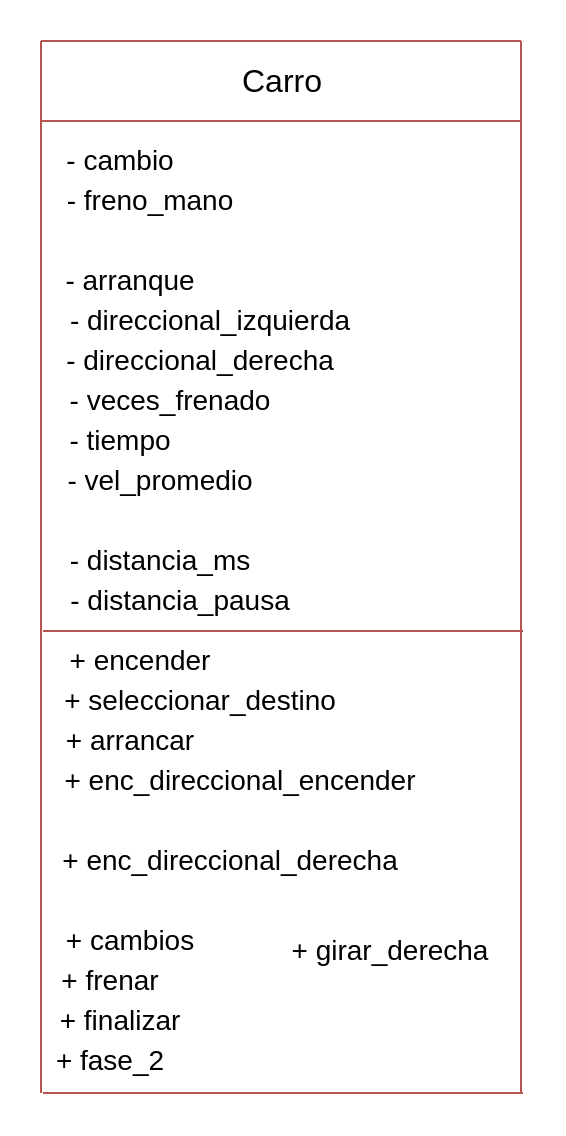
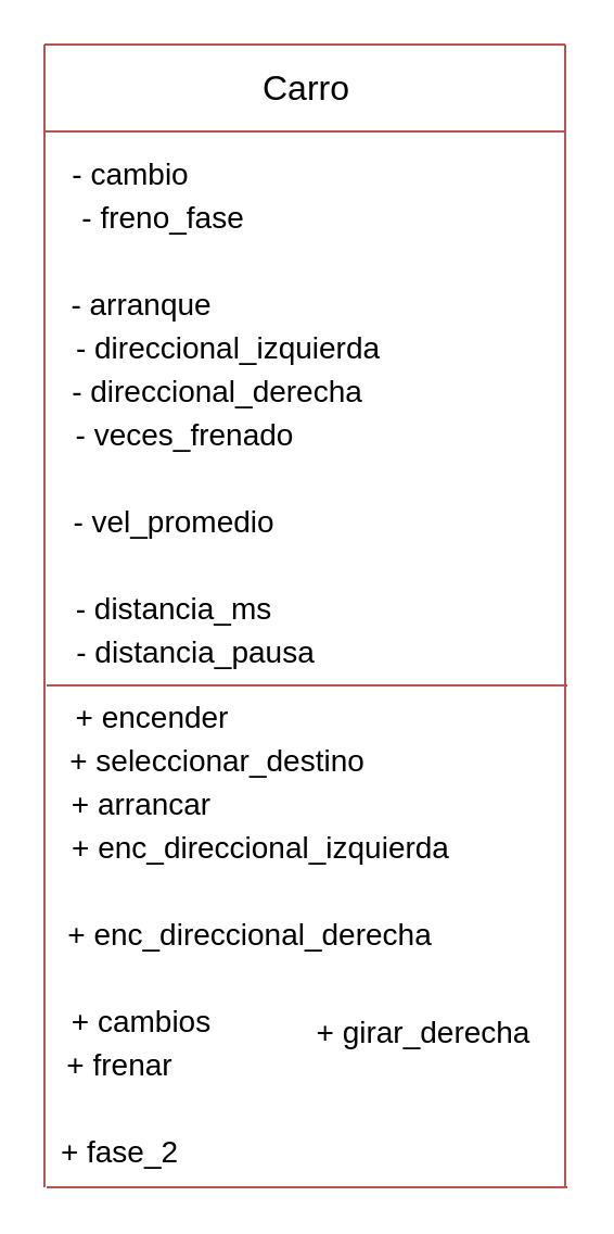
  <mxCell id="0" />
  <mxCell id="1" parent="0" />
  <mxCell id="2" value="" style="endArrow=none;html=1;fillColor=#f8cecc;strokeColor=#b85450;" edge="1" parent="1"><mxGeometry width="50" height="50" relative="1" as="geometry"><mxPoint x="20" y="60" as="sourcePoint" /><mxPoint x="20" y="546" as="targetPoint" /></mxGeometry></mxCell>
  <mxCell id="3" value="&lt;font style=&quot;font-size: 14px&quot;&gt;- cambio&lt;/font&gt;" style="text;html=1;strokeColor=none;fillColor=none;align=center;verticalAlign=middle;whiteSpace=wrap;rounded=0;" vertex="1" parent="1"><mxGeometry x="30" y="70" width="60" height="20" as="geometry" /></mxCell>
- <mxCell id="4" value="&lt;font style=&quot;font-size: 14px&quot;&gt;- freno_mano&lt;/font&gt;" style="text;html=1;strokeColor=none;fillColor=none;align=center;verticalAlign=middle;whiteSpace=wrap;rounded=0;" vertex="1" parent="1"><mxGeometry x="30" y="90" width="90" height="20" as="geometry" /></mxCell>
+ <mxCell id="4" value="&lt;font style=&quot;font-size: 14px&quot;&gt;- freno_fase&lt;/font&gt;" style="text;html=1;strokeColor=none;fillColor=none;align=center;verticalAlign=middle;whiteSpace=wrap;rounded=0;" vertex="1" parent="1"><mxGeometry x="30" y="90" width="90" height="20" as="geometry" /></mxCell>
  <mxCell id="5" value="&lt;font style=&quot;font-size: 14px&quot;&gt;- distancia_pausa&lt;/font&gt;" style="text;html=1;strokeColor=none;fillColor=none;align=center;verticalAlign=middle;whiteSpace=wrap;rounded=0;" vertex="1" parent="1"><mxGeometry x="30" y="290" width="120" height="20" as="geometry" /></mxCell>
  <mxCell id="6" value="&lt;font style=&quot;font-size: 14px&quot;&gt;- distancia_ms&lt;/font&gt;" style="text;html=1;strokeColor=none;fillColor=none;align=center;verticalAlign=middle;whiteSpace=wrap;rounded=0;" vertex="1" parent="1"><mxGeometry x="30" y="270" width="100" height="20" as="geometry" /></mxCell>
  <mxCell id="7" value="&lt;font style=&quot;font-size: 14px&quot;&gt;- vel_promedio&lt;/font&gt;" style="text;html=1;strokeColor=none;fillColor=none;align=center;verticalAlign=middle;whiteSpace=wrap;rounded=0;" vertex="1" parent="1"><mxGeometry x="30" y="230" width="100" height="20" as="geometry" /></mxCell>
- <mxCell id="8" value="&lt;font style=&quot;font-size: 14px&quot;&gt;- tiempo&lt;/font&gt;" style="text;html=1;strokeColor=none;fillColor=none;align=center;verticalAlign=middle;whiteSpace=wrap;rounded=0;" vertex="1" parent="1"><mxGeometry x="30" y="210" width="60" height="20" as="geometry" /></mxCell>
  <mxCell id="9" value="&lt;font style=&quot;font-size: 14px&quot;&gt;- veces_frenado&lt;/font&gt;" style="text;html=1;strokeColor=none;fillColor=none;align=center;verticalAlign=middle;whiteSpace=wrap;rounded=0;" vertex="1" parent="1"><mxGeometry x="30" y="190" width="110" height="20" as="geometry" /></mxCell>
  <mxCell id="10" value="&lt;font style=&quot;font-size: 14px&quot;&gt;- direccional_derecha&lt;/font&gt;" style="text;html=1;strokeColor=none;fillColor=none;align=center;verticalAlign=middle;whiteSpace=wrap;rounded=0;" vertex="1" parent="1"><mxGeometry x="30" y="170" width="140" height="20" as="geometry" /></mxCell>
  <mxCell id="11" value="&lt;font style=&quot;font-size: 14px&quot;&gt;- direccional_izquierda&lt;/font&gt;" style="text;html=1;strokeColor=none;fillColor=none;align=center;verticalAlign=middle;whiteSpace=wrap;rounded=0;" vertex="1" parent="1"><mxGeometry x="30" y="150" width="150" height="20" as="geometry" /></mxCell>
  <mxCell id="12" value="&lt;font style=&quot;font-size: 14px&quot;&gt;- arranque&lt;/font&gt;" style="text;html=1;strokeColor=none;fillColor=none;align=center;verticalAlign=middle;whiteSpace=wrap;rounded=0;" vertex="1" parent="1"><mxGeometry x="30" y="130" width="70" height="20" as="geometry" /></mxCell>
  <mxCell id="13" value="&lt;font style=&quot;font-size: 14px&quot;&gt;+ encender&lt;/font&gt;" style="text;html=1;strokeColor=none;fillColor=none;align=center;verticalAlign=middle;whiteSpace=wrap;rounded=0;" vertex="1" parent="1"><mxGeometry x="30" y="320" width="80" height="20" as="geometry" /></mxCell>
  <mxCell id="14" value="&lt;font style=&quot;font-size: 14px&quot;&gt;+ fase_2&lt;/font&gt;" style="text;html=1;strokeColor=none;fillColor=none;align=center;verticalAlign=middle;whiteSpace=wrap;rounded=0;" vertex="1" parent="1"><mxGeometry x="25" y="520" width="60" height="20" as="geometry" /></mxCell>
- <mxCell id="15" value="&lt;font style=&quot;font-size: 14px&quot;&gt;+ finalizar&lt;/font&gt;" style="text;html=1;strokeColor=none;fillColor=none;align=center;verticalAlign=middle;whiteSpace=wrap;rounded=0;" vertex="1" parent="1"><mxGeometry x="25" y="500" width="70" height="20" as="geometry" /></mxCell>
  <mxCell id="16" value="&lt;font style=&quot;font-size: 14px&quot;&gt;+ frenar&lt;/font&gt;" style="text;html=1;strokeColor=none;fillColor=none;align=center;verticalAlign=middle;whiteSpace=wrap;rounded=0;" vertex="1" parent="1"><mxGeometry x="25" y="480" width="60" height="20" as="geometry" /></mxCell>
  <mxCell id="17" value="&lt;font style=&quot;font-size: 14px&quot;&gt;+ cambios&lt;/font&gt;" style="text;html=1;strokeColor=none;fillColor=none;align=center;verticalAlign=middle;whiteSpace=wrap;rounded=0;" vertex="1" parent="1"><mxGeometry x="30" y="460" width="70" height="20" as="geometry" /></mxCell>
- <mxCell id="18" value="&lt;font style=&quot;font-size: 14px&quot;&gt;+ enc_direccional_encender&lt;/font&gt;" style="text;html=1;strokeColor=none;fillColor=none;align=center;verticalAlign=middle;whiteSpace=wrap;rounded=0;" vertex="1" parent="1"><mxGeometry x="30" y="380" width="180" height="20" as="geometry" /></mxCell>
+ <mxCell id="18" value="&lt;font style=&quot;font-size: 14px&quot;&gt;+ enc_direccional_izquierda&lt;/font&gt;" style="text;html=1;strokeColor=none;fillColor=none;align=center;verticalAlign=middle;whiteSpace=wrap;rounded=0;" vertex="1" parent="1"><mxGeometry x="30" y="380" width="180" height="20" as="geometry" /></mxCell>
  <mxCell id="19" value="&lt;font style=&quot;font-size: 14px&quot;&gt;+ arrancar&lt;/font&gt;" style="text;html=1;strokeColor=none;fillColor=none;align=center;verticalAlign=middle;whiteSpace=wrap;rounded=0;" vertex="1" parent="1"><mxGeometry x="30" y="360" width="70" height="20" as="geometry" /></mxCell>
  <mxCell id="20" value="&lt;font style=&quot;font-size: 14px&quot;&gt;+ seleccionar_destino&lt;/font&gt;" style="text;html=1;strokeColor=none;fillColor=none;align=center;verticalAlign=middle;whiteSpace=wrap;rounded=0;" vertex="1" parent="1"><mxGeometry x="30" y="340" width="140" height="20" as="geometry" /></mxCell>
  <mxCell id="21" value="&lt;font style=&quot;font-size: 14px&quot;&gt;+ enc_direccional_derecha&lt;/font&gt;" style="text;html=1;strokeColor=none;fillColor=none;align=center;verticalAlign=middle;whiteSpace=wrap;rounded=0;" vertex="1" parent="1"><mxGeometry x="30" y="420" width="170" height="20" as="geometry" /></mxCell>
  <mxCell id="22" value="&lt;font style=&quot;font-size: 14px&quot;&gt;+ girar_derecha&lt;/font&gt;" style="text;html=1;strokeColor=none;fillColor=none;align=center;verticalAlign=middle;whiteSpace=wrap;rounded=0;" vertex="1" parent="1"><mxGeometry x="140" y="465" width="110" height="20" as="geometry" /></mxCell>
  <mxCell id="23" value="" style="endArrow=none;html=1;fillColor=#f8cecc;strokeColor=#b85450;" edge="1" parent="1"><mxGeometry width="50" height="50" relative="1" as="geometry"><mxPoint x="261" y="315" as="sourcePoint" /><mxPoint x="21" y="315" as="targetPoint" /></mxGeometry></mxCell>
  <mxCell id="24" value="" style="endArrow=none;html=1;fillColor=#f8cecc;strokeColor=#b85450;" edge="1" parent="1"><mxGeometry width="50" height="50" relative="1" as="geometry"><mxPoint x="261" y="546" as="sourcePoint" /><mxPoint x="21" y="546" as="targetPoint" /></mxGeometry></mxCell>
  <mxCell id="25" value="" style="endArrow=none;html=1;fillColor=#f8cecc;strokeColor=#b85450;" edge="1" parent="1"><mxGeometry width="50" height="50" relative="1" as="geometry"><mxPoint x="260" y="60" as="sourcePoint" /><mxPoint x="20" y="60" as="targetPoint" /></mxGeometry></mxCell>
  <mxCell id="26" value="" style="endArrow=none;html=1;fillColor=#f8cecc;strokeColor=#b85450;" edge="1" parent="1"><mxGeometry width="50" height="50" relative="1" as="geometry"><mxPoint x="260" y="60" as="sourcePoint" /><mxPoint x="260" y="546" as="targetPoint" /></mxGeometry></mxCell>
  <mxCell id="27" value="" style="endArrow=none;html=1;fillColor=#f8cecc;strokeColor=#b85450;" edge="1" parent="1"><mxGeometry width="50" height="50" relative="1" as="geometry"><mxPoint x="260" y="20" as="sourcePoint" /><mxPoint x="20" y="20" as="targetPoint" /></mxGeometry></mxCell>
  <mxCell id="28" value="" style="endArrow=none;html=1;fillColor=#f8cecc;strokeColor=#b85450;" edge="1" parent="1"><mxGeometry width="50" height="50" relative="1" as="geometry"><mxPoint x="260" y="20" as="sourcePoint" /><mxPoint x="260" y="60" as="targetPoint" /></mxGeometry></mxCell>
  <mxCell id="29" value="" style="endArrow=none;html=1;fillColor=#f8cecc;strokeColor=#b85450;" edge="1" parent="1"><mxGeometry width="50" height="50" relative="1" as="geometry"><mxPoint x="20" y="60" as="sourcePoint" /><mxPoint x="20" y="20" as="targetPoint" /></mxGeometry></mxCell>
  <mxCell id="30" value="&lt;font style=&quot;font-size: 16px&quot;&gt;Carro&lt;/font&gt;" style="text;html=1;strokeColor=none;fillColor=none;align=center;verticalAlign=middle;whiteSpace=wrap;rounded=0;" vertex="1" parent="1"><mxGeometry x="116" y="30" width="50" height="20" as="geometry" /></mxCell>
